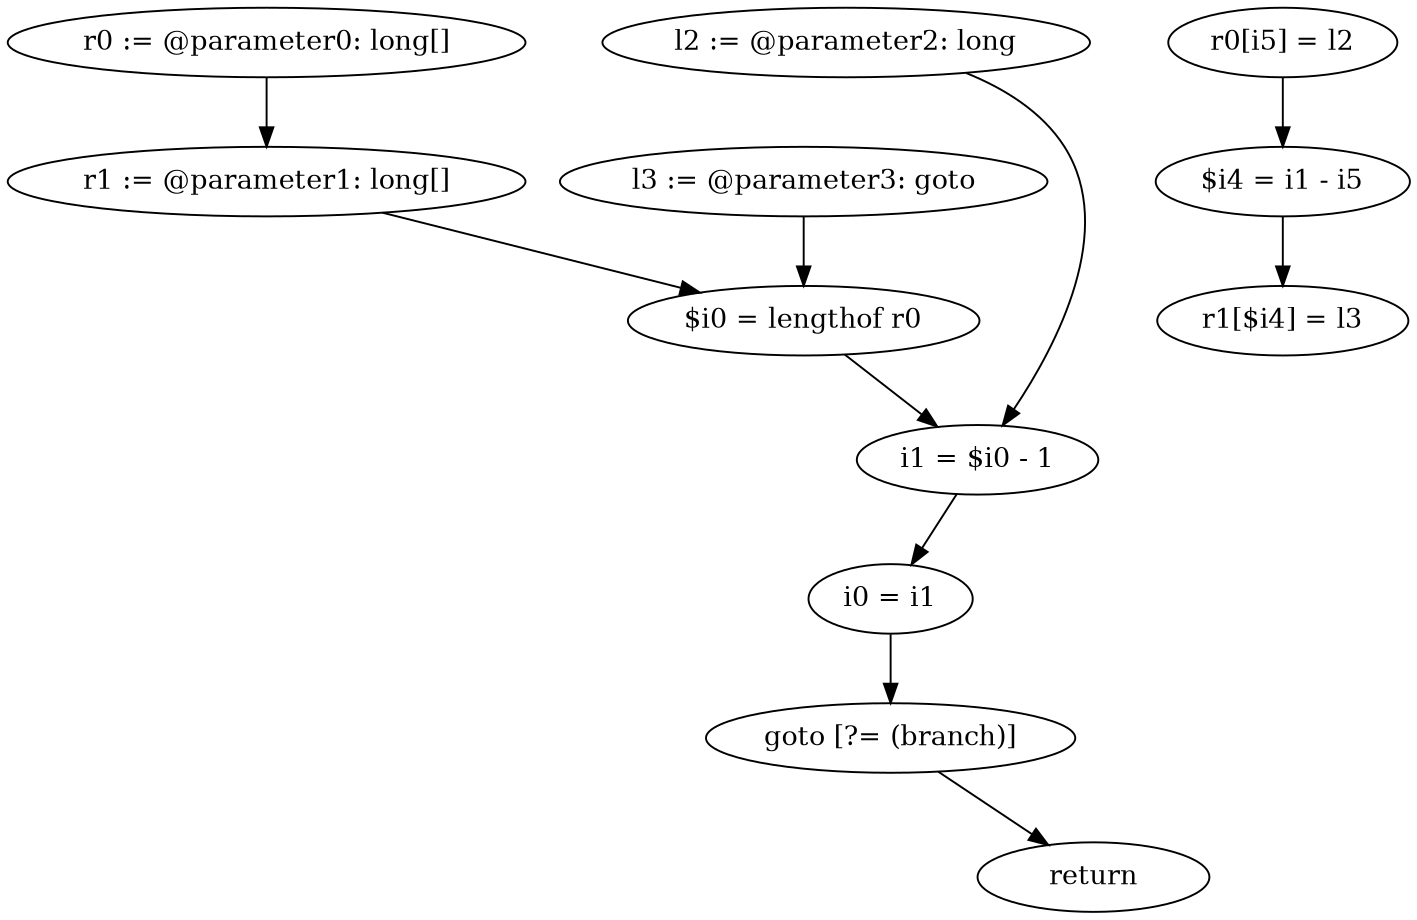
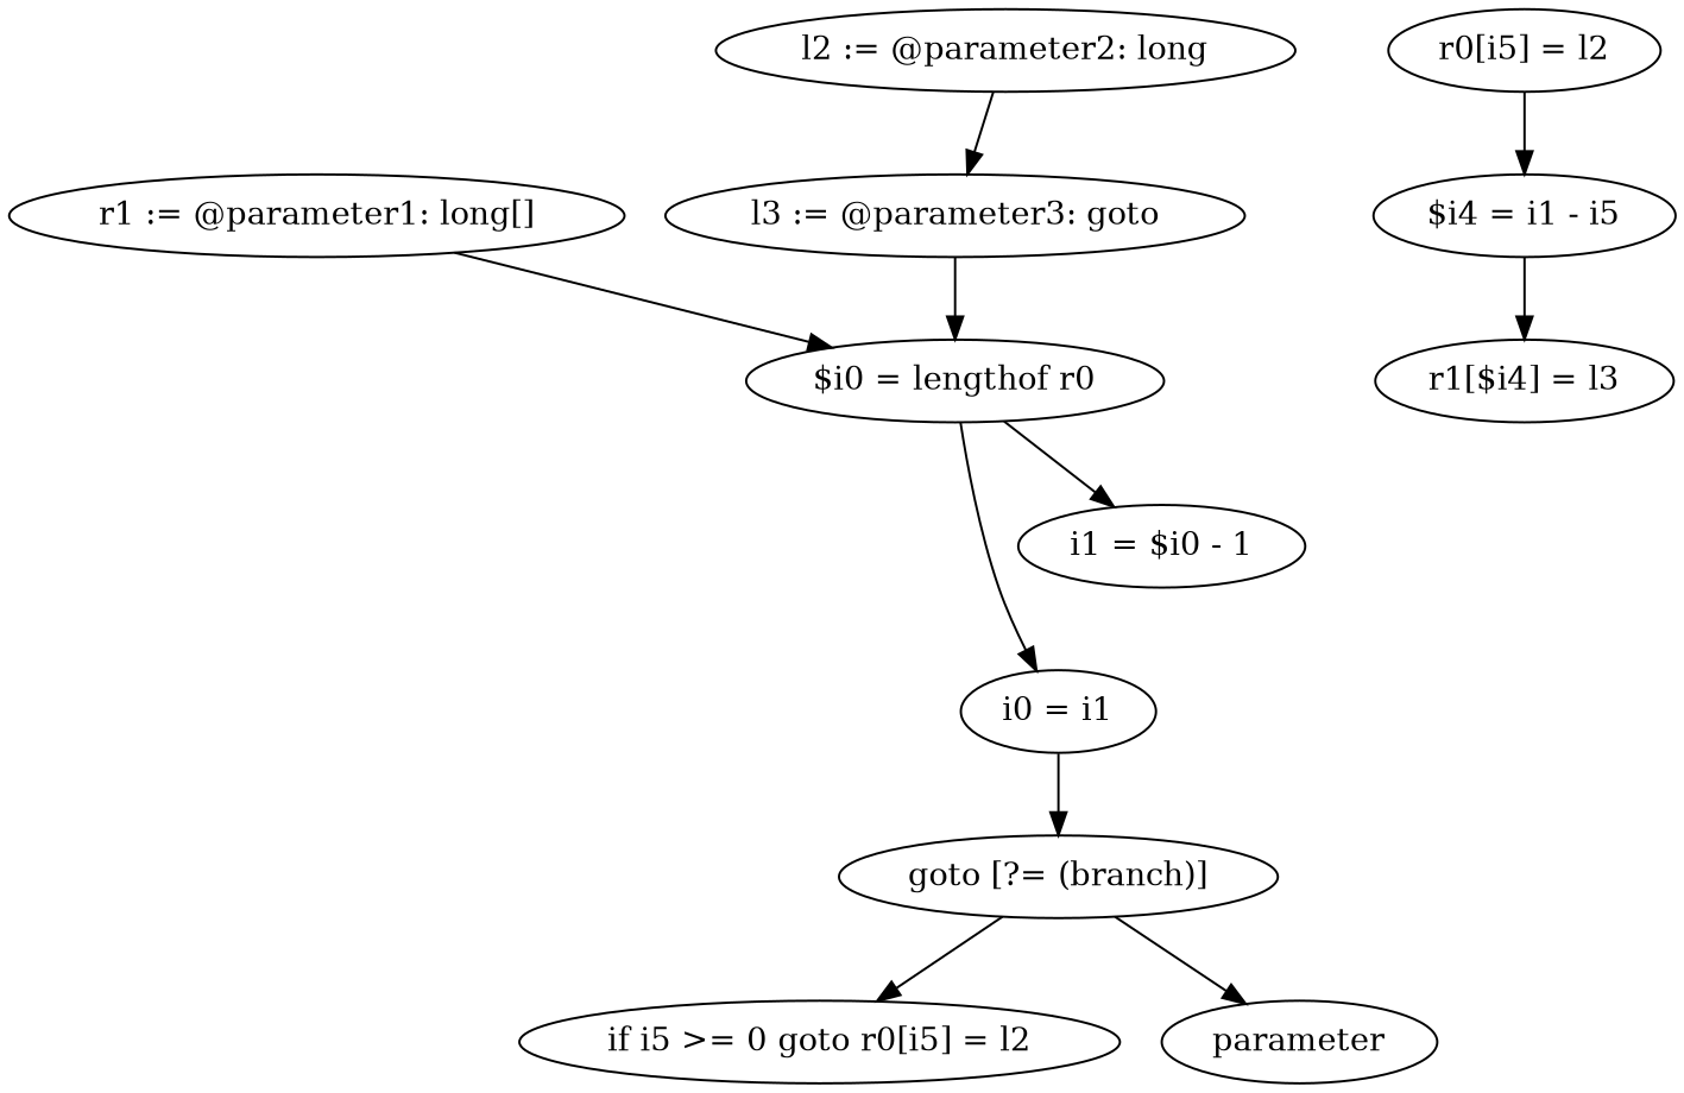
  digraph {
    fontname="DejaVu Serif"
    node [fontname="DejaVu Serif"]
    edge [fontname="DejaVu Serif"]
-   "r0 := @parameter0: long[]"
    "r1 := @parameter1: long[]"
    "$i0 = lengthof r0"
    n4 [label="l3 := @parameter3: goto"]
    "l2 := @parameter2: long"
    "i1 = $i0 - 1"
    n7 [label="i0 = i1"]
    "goto [?= (branch)]"
-   return
+   "if i5 >= 0 goto r0[i5] = l2"
+   return [label=parameter]
    "r0[i5] = l2"
    "$i4 = i1 - i5"
    "r1[$i4] = l3"
-   "r0 := @parameter0: long[]" -> "r1 := @parameter1: long[]"
    "r1 := @parameter1: long[]" -> "$i0 = lengthof r0"
    "$i0 = lengthof r0" -> "i1 = $i0 - 1"
    n4 -> "$i0 = lengthof r0"
-   "l2 := @parameter2: long" -> "i1 = $i0 - 1"
-   "i1 = $i0 - 1" -> n7
+   "l2 := @parameter2: long" -> n4
+   "$i0 = lengthof r0" -> n7
    n7 -> "goto [?= (branch)]"
+   "goto [?= (branch)]" -> "if i5 >= 0 goto r0[i5] = l2"
    "goto [?= (branch)]" -> return
    "r0[i5] = l2" -> "$i4 = i1 - i5"
    "$i4 = i1 - i5" -> "r1[$i4] = l3"
  }
